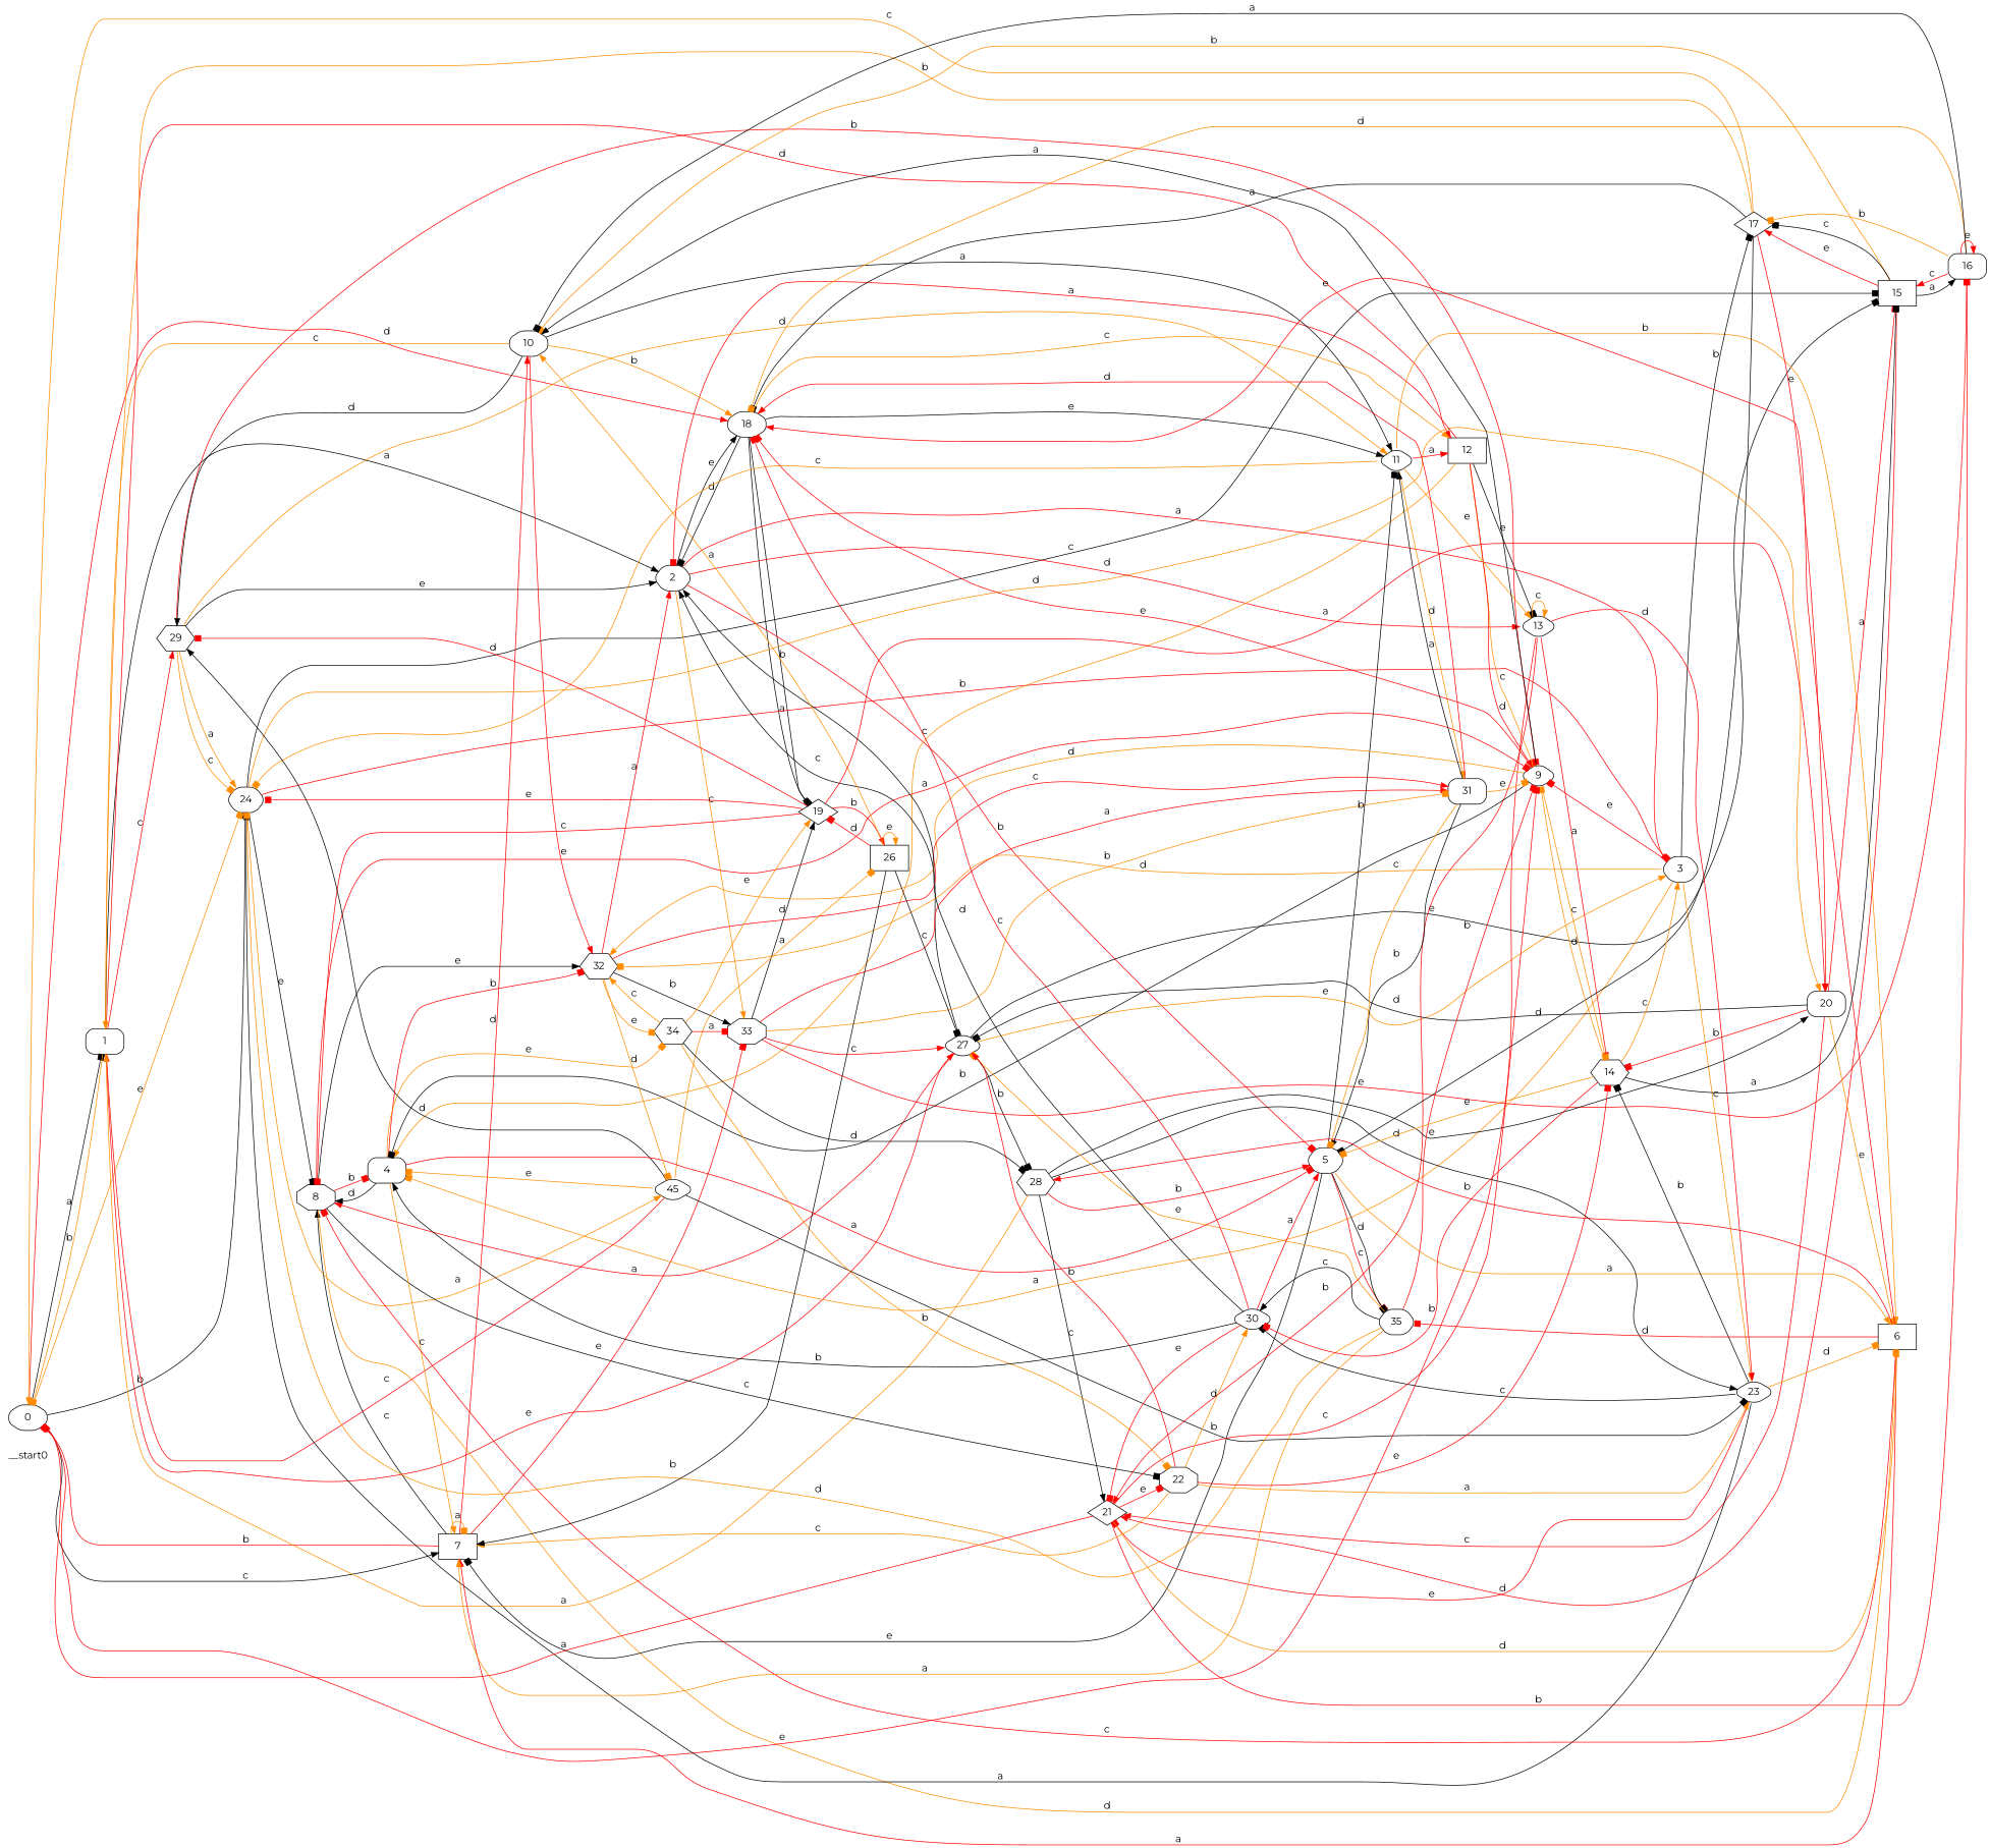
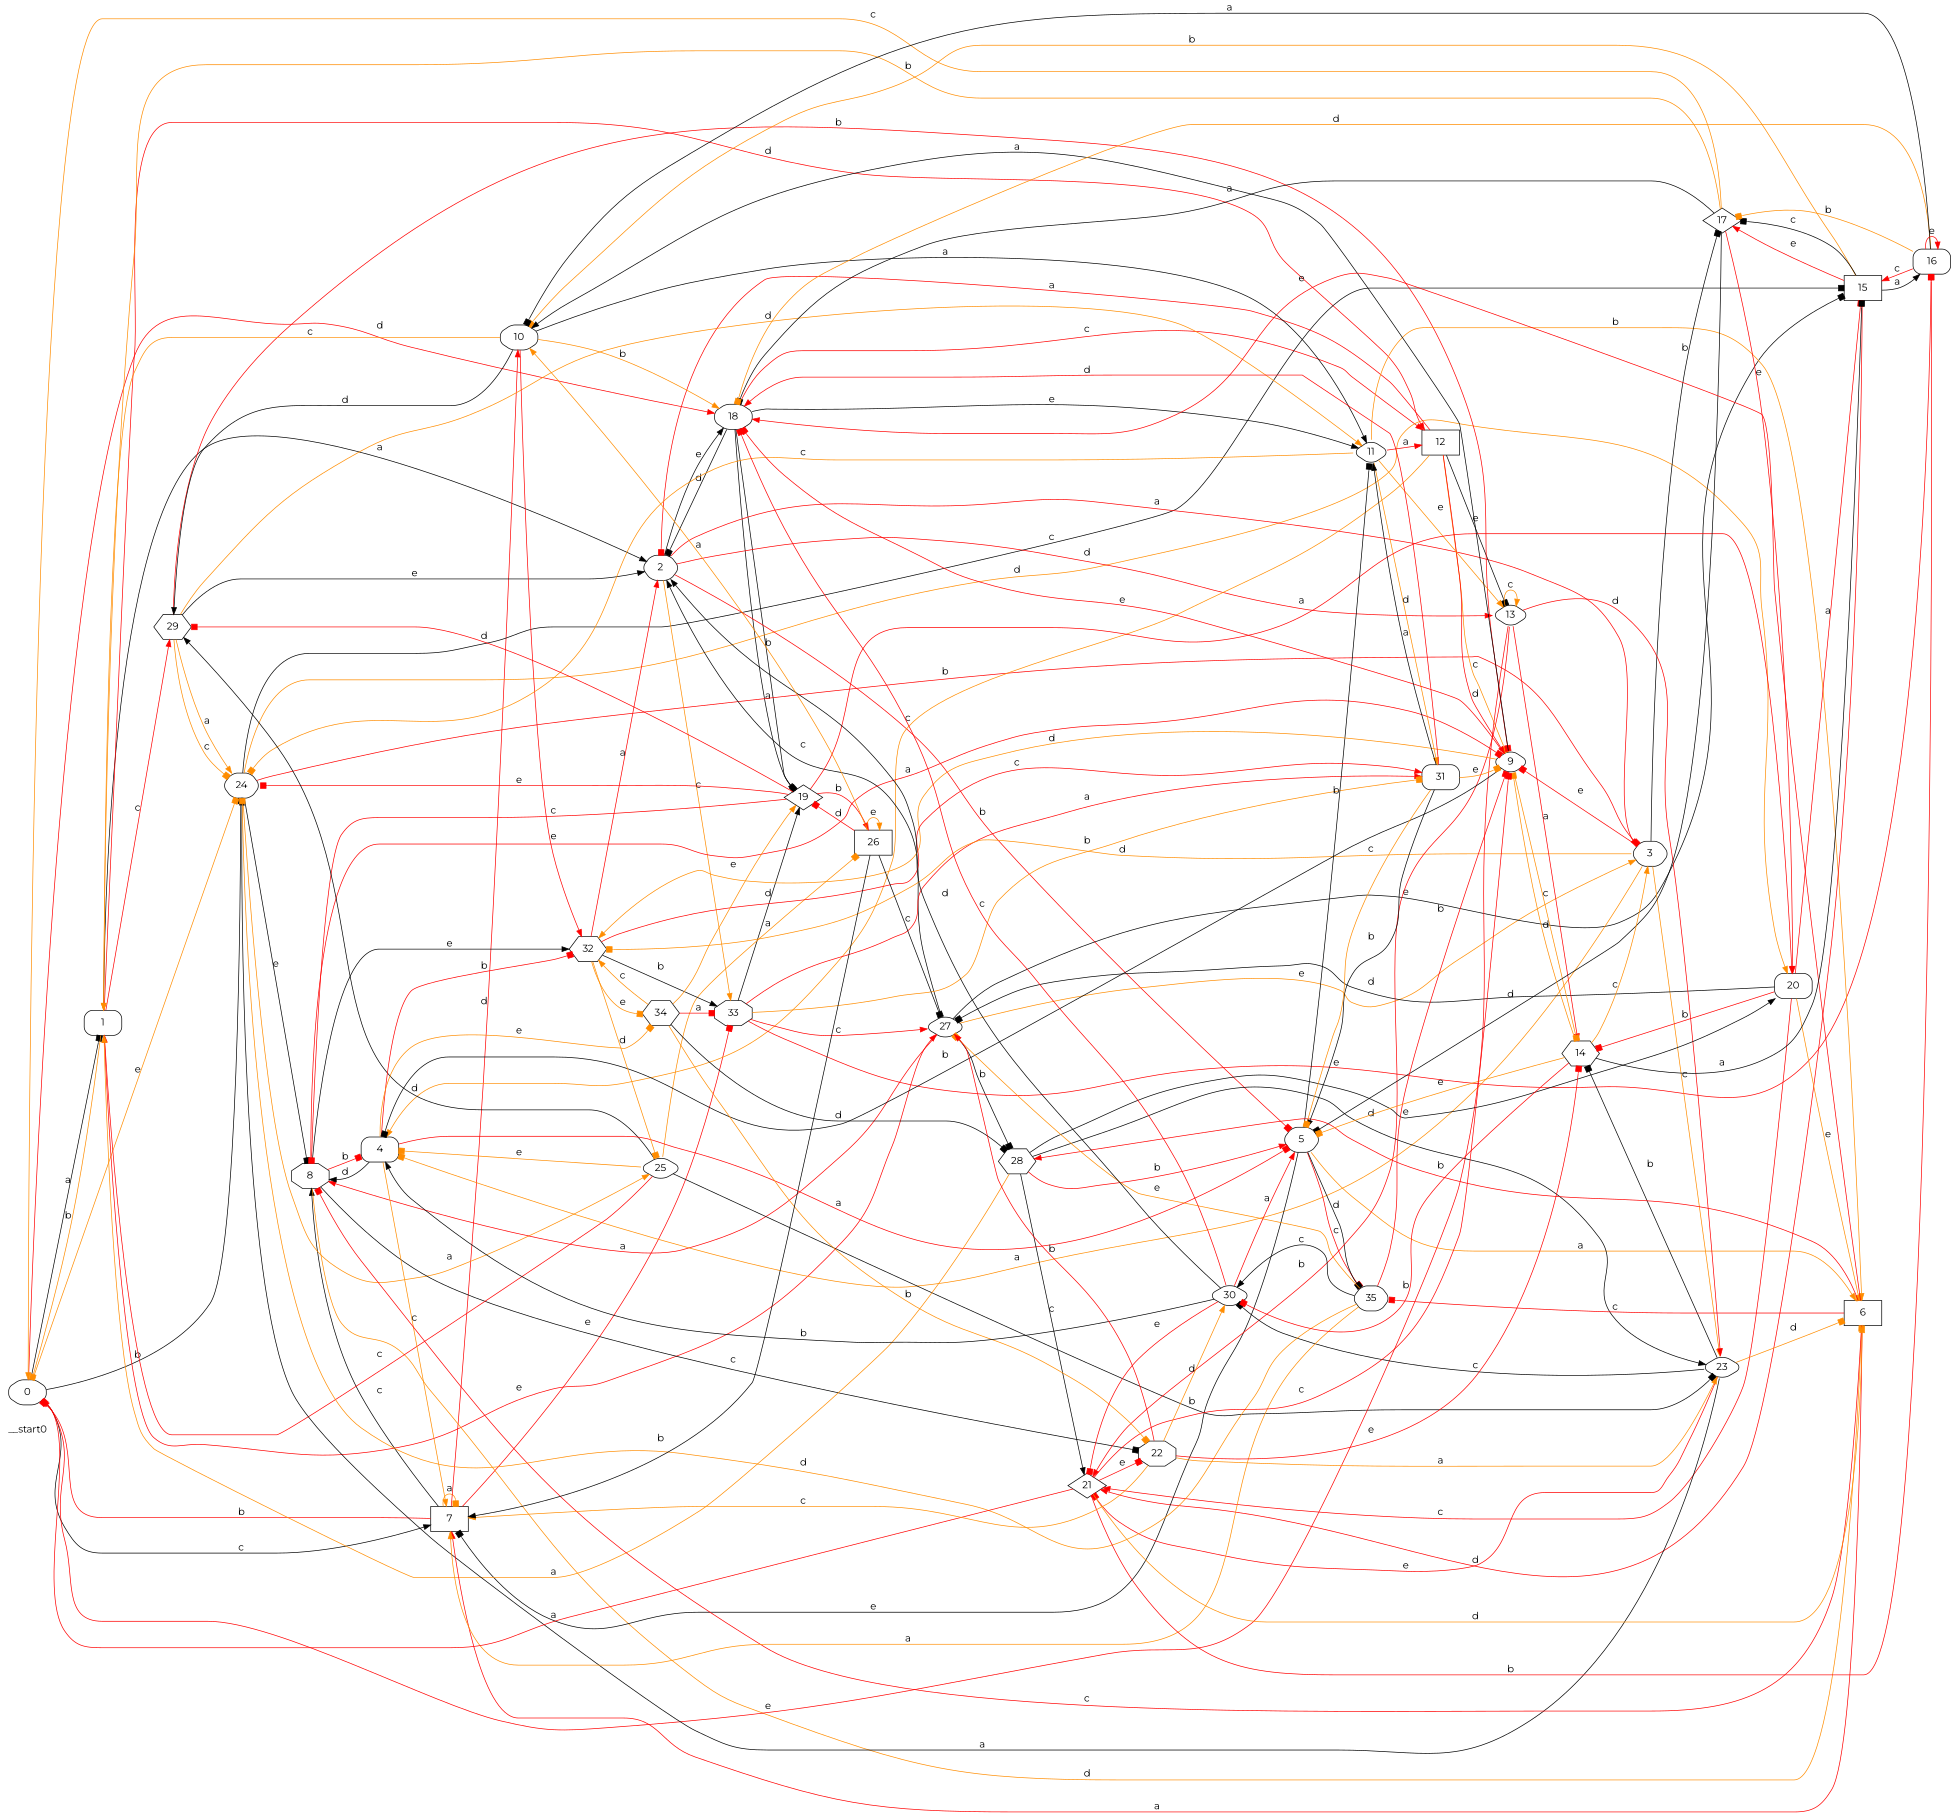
  digraph {
    fontname=Montserrat
    rankdir=LR
    node [fontname=Montserrat shape=box color=black fillcolor=white style="rounded,filled"]
    edge [arrowhead=normal color=red fontname=Montserrat]
    __start0 [shape=none color="" fillcolor="" style=""]
    n2 [label=0 shape=octagon]
    n3 [label=1]
    n4 [label=7 style=filled]
    n5 [label=18 shape=octagon]
    n6 [label=24 shape=hexagon]
    n7 [label=2 shape=hexagon]
    n8 [label=12 style=filled]
    n9 [label=27 shape=diamond]
    n10 [label=29 shape=hexagon style=filled]
    n11 [label=33 shape=octagon style=filled]
    n12 [label=8 shape=octagon style=filled]
    n13 [label=10 shape=octagon]
    n14 [label=11 shape=diamond]
    n15 [label=19 shape=diamond style=filled]
    n16 [label=3 shape=hexagon]
    n17 [label=15 style=filled]
    n18 [label=20]
-   n19 [label=45 shape=diamond]
+   n19 [label=25 shape=diamond]
    n20 [label=5 shape=hexagon]
    n21 [label=13 shape=diamond]
    n22 [label=4]
    n23 [label=9 shape=diamond]
    n24 [label=28 shape=hexagon style=filled]
    n25 [label=17 shape=diamond style=filled]
    n26 [label=23 shape=diamond]
    n27 [label=32 shape=hexagon style=filled]
    n28 [label=6 style=filled]
    n29 [label=35 shape=hexagon]
    n30 [label=14 shape=hexagon style=filled]
    n31 [label=21 shape=diamond style=filled]
    n32 [label=31]
    n33 [label=16]
    n34 [label=34 shape=hexagon style=filled]
    n35 [label=30 shape=diamond]
    n36 [label=22 shape=octagon style=filled]
    n37 [label=26 style=filled]
    n2 -> n3 [arrowhead=box color=black label=a]
    n2 -> n4 [color=black label=c]
    n2 -> n5 [label=d]
    n2 -> n6 [arrowhead=box color=black label=b]
    n2 -> n6 [arrowhead=box color=darkorange label=e]
    n3 -> n2 [arrowhead=box color=darkorange label=b]
    n3 -> n7 [color=black label=a]
    n3 -> n8 [label=d]
    n3 -> n9 [label=e]
    n3 -> n10 [label=c]
    n4 -> n2 [arrowhead=box label=b]
    n4 -> n4 [arrowhead=box color=darkorange label=a]
    n4 -> n11 [arrowhead=box label=e]
    n4 -> n12 [color=black label=c]
    n4 -> n13 [label=d]
    n5 -> n7 [arrowhead=box color=black label=d]
-   n5 -> n8 [color=darkorange label=c]
+   n5 -> n8 [label=c]
    n5 -> n14 [color=black label=e]
    n5 -> n15 [color=black label=a]
    n5 -> n15 [arrowhead=box color=black label=b]
    n6 -> n12 [arrowhead=box color=black label=e]
    n6 -> n16 [arrowhead=box label=b]
    n6 -> n17 [arrowhead=box color=black label=c]
    n6 -> n18 [color=darkorange label=d]
    n6 -> n19 [color=darkorange label=a]
    n7 -> n5 [color=black label=e]
    n7 -> n11 [color=darkorange label=c]
    n7 -> n16 [label=a]
    n7 -> n20 [arrowhead=box label=b]
    n7 -> n21 [label=d]
    n8 -> n7 [arrowhead=box label=a]
    n8 -> n21 [arrowhead=box color=black label=e]
    n8 -> n22 [color=darkorange label=c]
    n8 -> n23 [arrowhead=box color=darkorange label=c]
    n8 -> n23 [label=d]
    n9 -> n7 [color=black label=c]
    n9 -> n12 [label=a]
    n9 -> n16 [color=darkorange label=e]
    n9 -> n17 [arrowhead=box color=black label=e]
    n9 -> n24 [arrowhead=box color=black label=b]
    n10 -> n6 [color=darkorange label=a]
    n10 -> n6 [arrowhead=box color=darkorange label=c]
    n10 -> n7 [color=black label=e]
    n10 -> n14 [color=darkorange label=d]
    n10 -> n23 [arrowhead=box label=b]
    n11 -> n9 [label=c]
    n11 -> n15 [color=black label=d]
    n11 -> n32 [label=a]
    n11 -> n32 [arrowhead=box color=darkorange label=b]
    n11 -> n33 [arrowhead=box label=e]
    n12 -> n22 [arrowhead=box label=b]
    n12 -> n23 [arrowhead=box label=a]
    n12 -> n27 [color=black label=e]
    n12 -> n28 [arrowhead=box color=darkorange label=d]
    n12 -> n36 [arrowhead=box color=black label=c]
    n13 -> n3 [color=darkorange label=c]
    n13 -> n5 [color=darkorange label=b]
    n13 -> n10 [color=black label=d]
    n13 -> n14 [color=black label=a]
    n13 -> n27 [label=e]
    n14 -> n6 [arrowhead=box color=darkorange label=c]
    n14 -> n8 [label=a]
    n14 -> n21 [color=darkorange label=e]
    n14 -> n28 [color=darkorange label=b]
    n14 -> n32 [color=darkorange label=d]
    n15 -> n6 [arrowhead=box label=e]
    n15 -> n10 [arrowhead=box label=d]
    n15 -> n12 [arrowhead=box label=c]
    n15 -> n18 [label=a]
    n15 -> n37 [label=b]
    n16 -> n22 [arrowhead=box color=darkorange label=a]
    n16 -> n23 [arrowhead=box label=e]
    n16 -> n25 [arrowhead=box color=black label=b]
    n16 -> n26 [color=darkorange label=c]
    n16 -> n27 [arrowhead=box color=darkorange label=d]
    n17 -> n13 [arrowhead=box color=darkorange label=b]
    n17 -> n25 [arrowhead=box color=black label=c]
    n17 -> n25 [label=e]
    n17 -> n31 [label=d]
    n17 -> n33 [color=black label=a]
    n18 -> n9 [arrowhead=box color=black label=d]
    n18 -> n17 [arrowhead=box label=a]
    n18 -> n28 [arrowhead=box color=darkorange label=e]
    n18 -> n30 [arrowhead=box label=b]
    n18 -> n31 [label=c]
    n19 -> n3 [label=c]
    n19 -> n10 [color=black label=d]
    n19 -> n22 [arrowhead=box color=darkorange label=e]
    n19 -> n26 [arrowhead=box color=black label=b]
    n19 -> n37 [arrowhead=box color=darkorange label=a]
    n20 -> n4 [arrowhead=box color=black label=e]
    n20 -> n14 [arrowhead=box color=black label=b]
    n20 -> n28 [color=darkorange label=a]
    n20 -> n29 [arrowhead=box label=c]
    n20 -> n29 [arrowhead=box color=black label=d]
    n21 -> n2 [arrowhead=box label=e]
    n21 -> n21 [color=darkorange label=c]
    n21 -> n26 [label=d]
    n21 -> n30 [label=a]
    n21 -> n31 [label=b]
    n22 -> n4 [color=darkorange label=c]
    n22 -> n12 [color=black label=d]
    n22 -> n20 [arrowhead=box label=a]
    n22 -> n27 [arrowhead=box label=b]
    n22 -> n34 [arrowhead=box color=darkorange label=e]
    n23 -> n5 [arrowhead=box label=e]
    n23 -> n13 [color=black label=a]
    n23 -> n22 [arrowhead=box color=black label=b]
    n23 -> n27 [color=darkorange label=d]
    n23 -> n30 [arrowhead=box color=darkorange label=c]
    n24 -> n3 [color=darkorange label=a]
    n24 -> n18 [color=black label=e]
    n24 -> n20 [label=b]
    n24 -> n26 [color=black label=d]
    n24 -> n31 [color=black label=c]
    n25 -> n2 [color=darkorange label=c]
    n25 -> n3 [color=darkorange label=b]
    n25 -> n5 [arrowhead=box color=black label=a]
    n25 -> n18 [label=e]
    n25 -> n20 [arrowhead=box color=black label=d]
    n26 -> n6 [color=black label=a]
    n26 -> n28 [arrowhead=box color=darkorange label=d]
    n26 -> n30 [arrowhead=box color=black label=b]
    n26 -> n31 [arrowhead=box label=e]
    n26 -> n35 [arrowhead=box color=black label=c]
    n27 -> n7 [label=a]
    n27 -> n11 [color=black label=b]
    n27 -> n19 [arrowhead=box color=darkorange label=d]
    n27 -> n32 [label=c]
    n27 -> n34 [arrowhead=box color=darkorange label=e]
    n28 -> n4 [label=a]
    n28 -> n5 [label=e]
    n28 -> n12 [arrowhead=box label=c]
    n28 -> n24 [label=b]
-   n28 -> n29 [arrowhead=box label=d]
+   n28 -> n29 [arrowhead=box label=c]
    n29 -> n4 [color=darkorange label=a]
    n29 -> n6 [arrowhead=box color=darkorange label=d]
    n29 -> n9 [arrowhead=box color=darkorange label=e]
    n29 -> n23 [arrowhead=box label=b]
    n29 -> n35 [color=black label=c]
    n30 -> n16 [color=darkorange label=c]
    n30 -> n17 [arrowhead=box color=black label=a]
    n30 -> n20 [arrowhead=box color=darkorange label=e]
    n30 -> n23 [arrowhead=box color=darkorange label=d]
    n30 -> n35 [arrowhead=box label=b]
    n31 -> n2 [label=a]
    n31 -> n23 [arrowhead=box label=c]
    n31 -> n28 [color=darkorange label=d]
    n31 -> n33 [arrowhead=box label=b]
    n31 -> n36 [arrowhead=box label=e]
    n32 -> n5 [label=d]
    n32 -> n14 [color=black label=a]
    n32 -> n20 [color=black label=b]
    n32 -> n20 [arrowhead=box color=darkorange label=c]
    n32 -> n23 [arrowhead=box color=darkorange label=e]
    n33 -> n5 [arrowhead=box color=darkorange label=d]
    n33 -> n13 [arrowhead=box color=black label=a]
    n33 -> n17 [label=c]
    n33 -> n25 [arrowhead=box color=darkorange label=b]
    n33 -> n33 [label=e]
    n34 -> n11 [arrowhead=box label=a]
    n34 -> n15 [color=darkorange label=e]
    n34 -> n24 [arrowhead=box color=black label=d]
    n34 -> n27 [color=darkorange label=c]
    n34 -> n36 [arrowhead=box color=darkorange label=b]
    n35 -> n5 [arrowhead=box label=c]
    n35 -> n7 [color=black label=d]
    n35 -> n20 [label=a]
    n35 -> n22 [color=black label=b]
    n35 -> n31 [arrowhead=box label=e]
    n36 -> n4 [color=darkorange label=c]
    n36 -> n9 [label=b]
    n36 -> n26 [color=darkorange label=a]
    n36 -> n30 [arrowhead=box label=e]
    n36 -> n35 [color=darkorange label=d]
    n37 -> n4 [color=black label=b]
    n37 -> n9 [arrowhead=box color=black label=c]
    n37 -> n13 [color=darkorange label=a]
    n37 -> n15 [arrowhead=box label=d]
    n37 -> n37 [color=darkorange label=e]
  }
